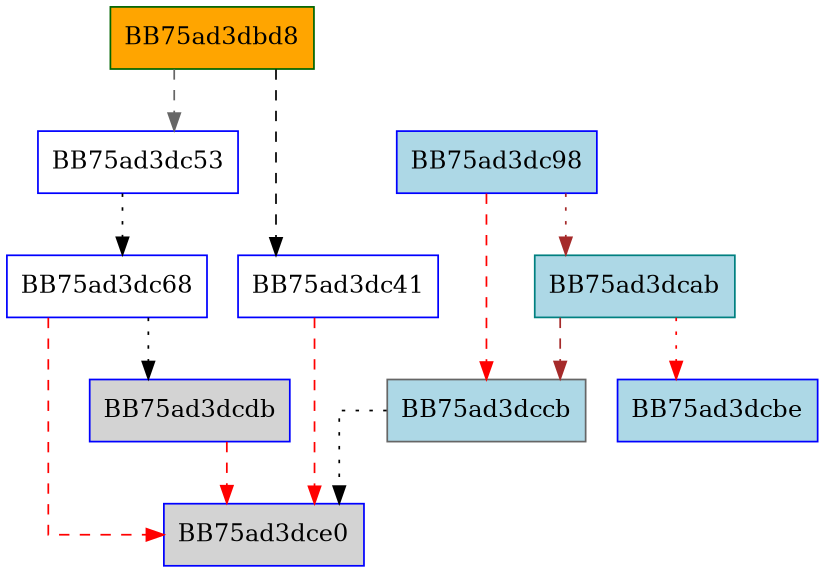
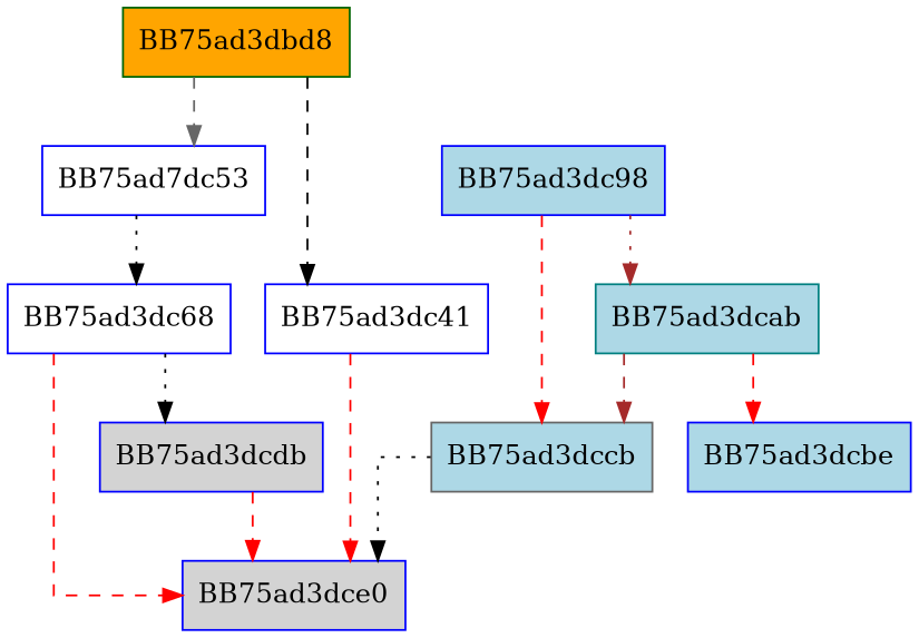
  digraph {
    splines=ortho
    node [color=blue fillcolor=lightblue shape=box style=filled]
    edge [color=red style=dashed]
    BB75ad3dbd8 [color=darkgreen fillcolor=orange]
-   BB75ad3dc53 [fillcolor=white]
+   BB75ad3dc53 [fillcolor=white label=BB75ad7dc53]
    BB75ad3dc41 [fillcolor=white]
    BB75ad3dc68 [fillcolor=white]
    BB75ad3dce0 [fillcolor=lightgrey]
    BB75ad3dcdb [fillcolor=lightgrey]
    BB75ad3dccb [color=gray40]
    BB75ad3dc98
    BB75ad3dcab [color=teal]
    BB75ad3dcbe
    BB75ad3dbd8 -> BB75ad3dc53 [color=gray40]
    BB75ad3dbd8 -> BB75ad3dc41 [color=black]
    BB75ad3dc53 -> BB75ad3dc68 [color=black style=dotted]
    BB75ad3dc41 -> BB75ad3dce0
    BB75ad3dc68 -> BB75ad3dce0
    BB75ad3dc68 -> BB75ad3dcdb [color=black style=dotted]
    BB75ad3dcdb -> BB75ad3dce0
    BB75ad3dccb -> BB75ad3dce0 [color=black style=dotted]
    BB75ad3dc98 -> BB75ad3dccb
    BB75ad3dc98 -> BB75ad3dcab [color=brown style=dotted]
    BB75ad3dcab -> BB75ad3dccb [color=brown]
-   BB75ad3dcab -> BB75ad3dcbe [style=dotted]
+   BB75ad3dcab -> BB75ad3dcbe
  }
